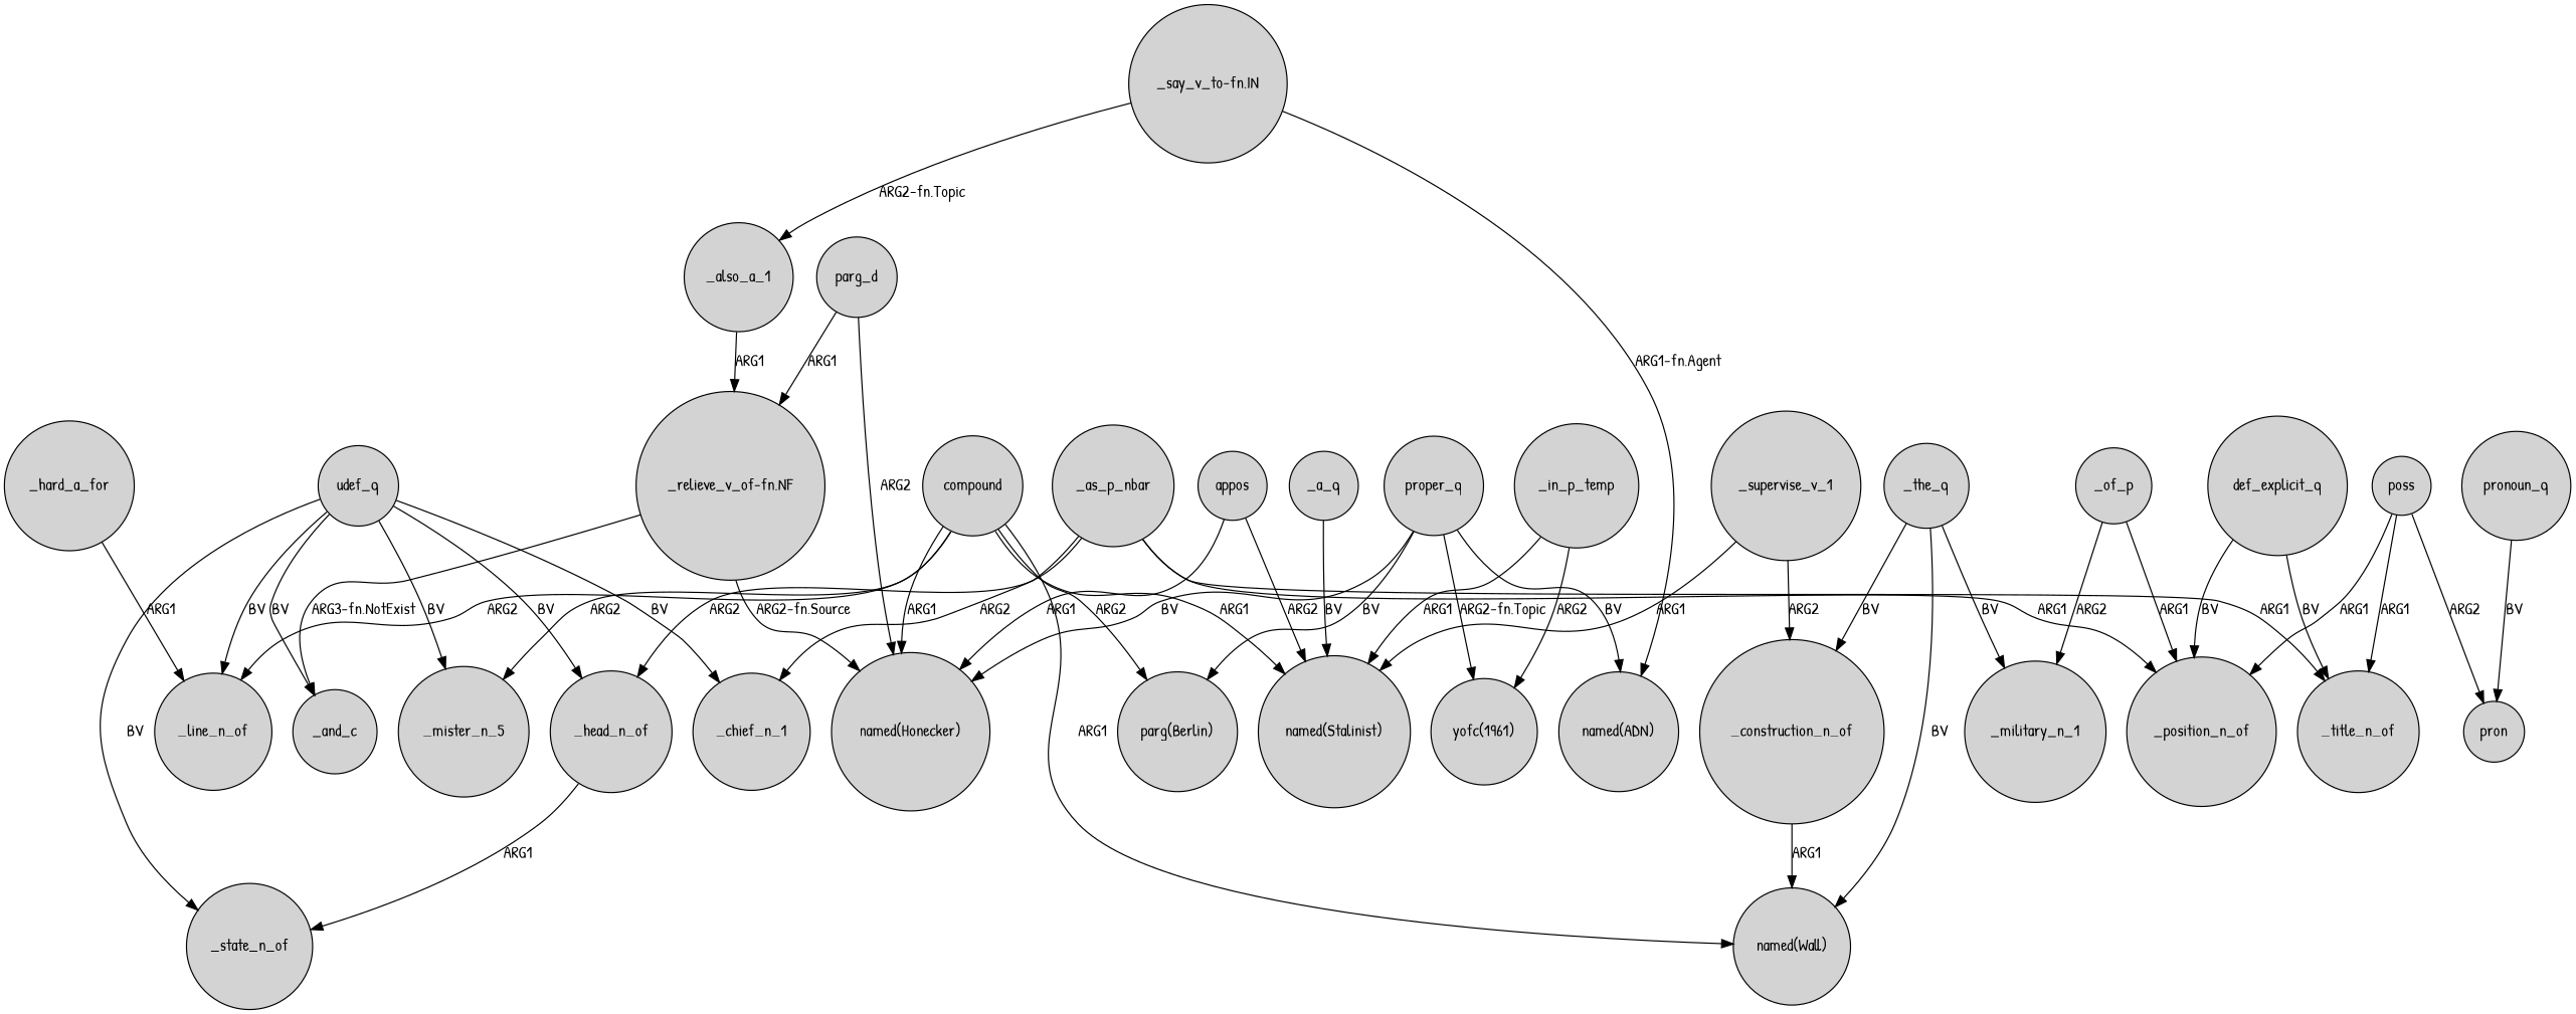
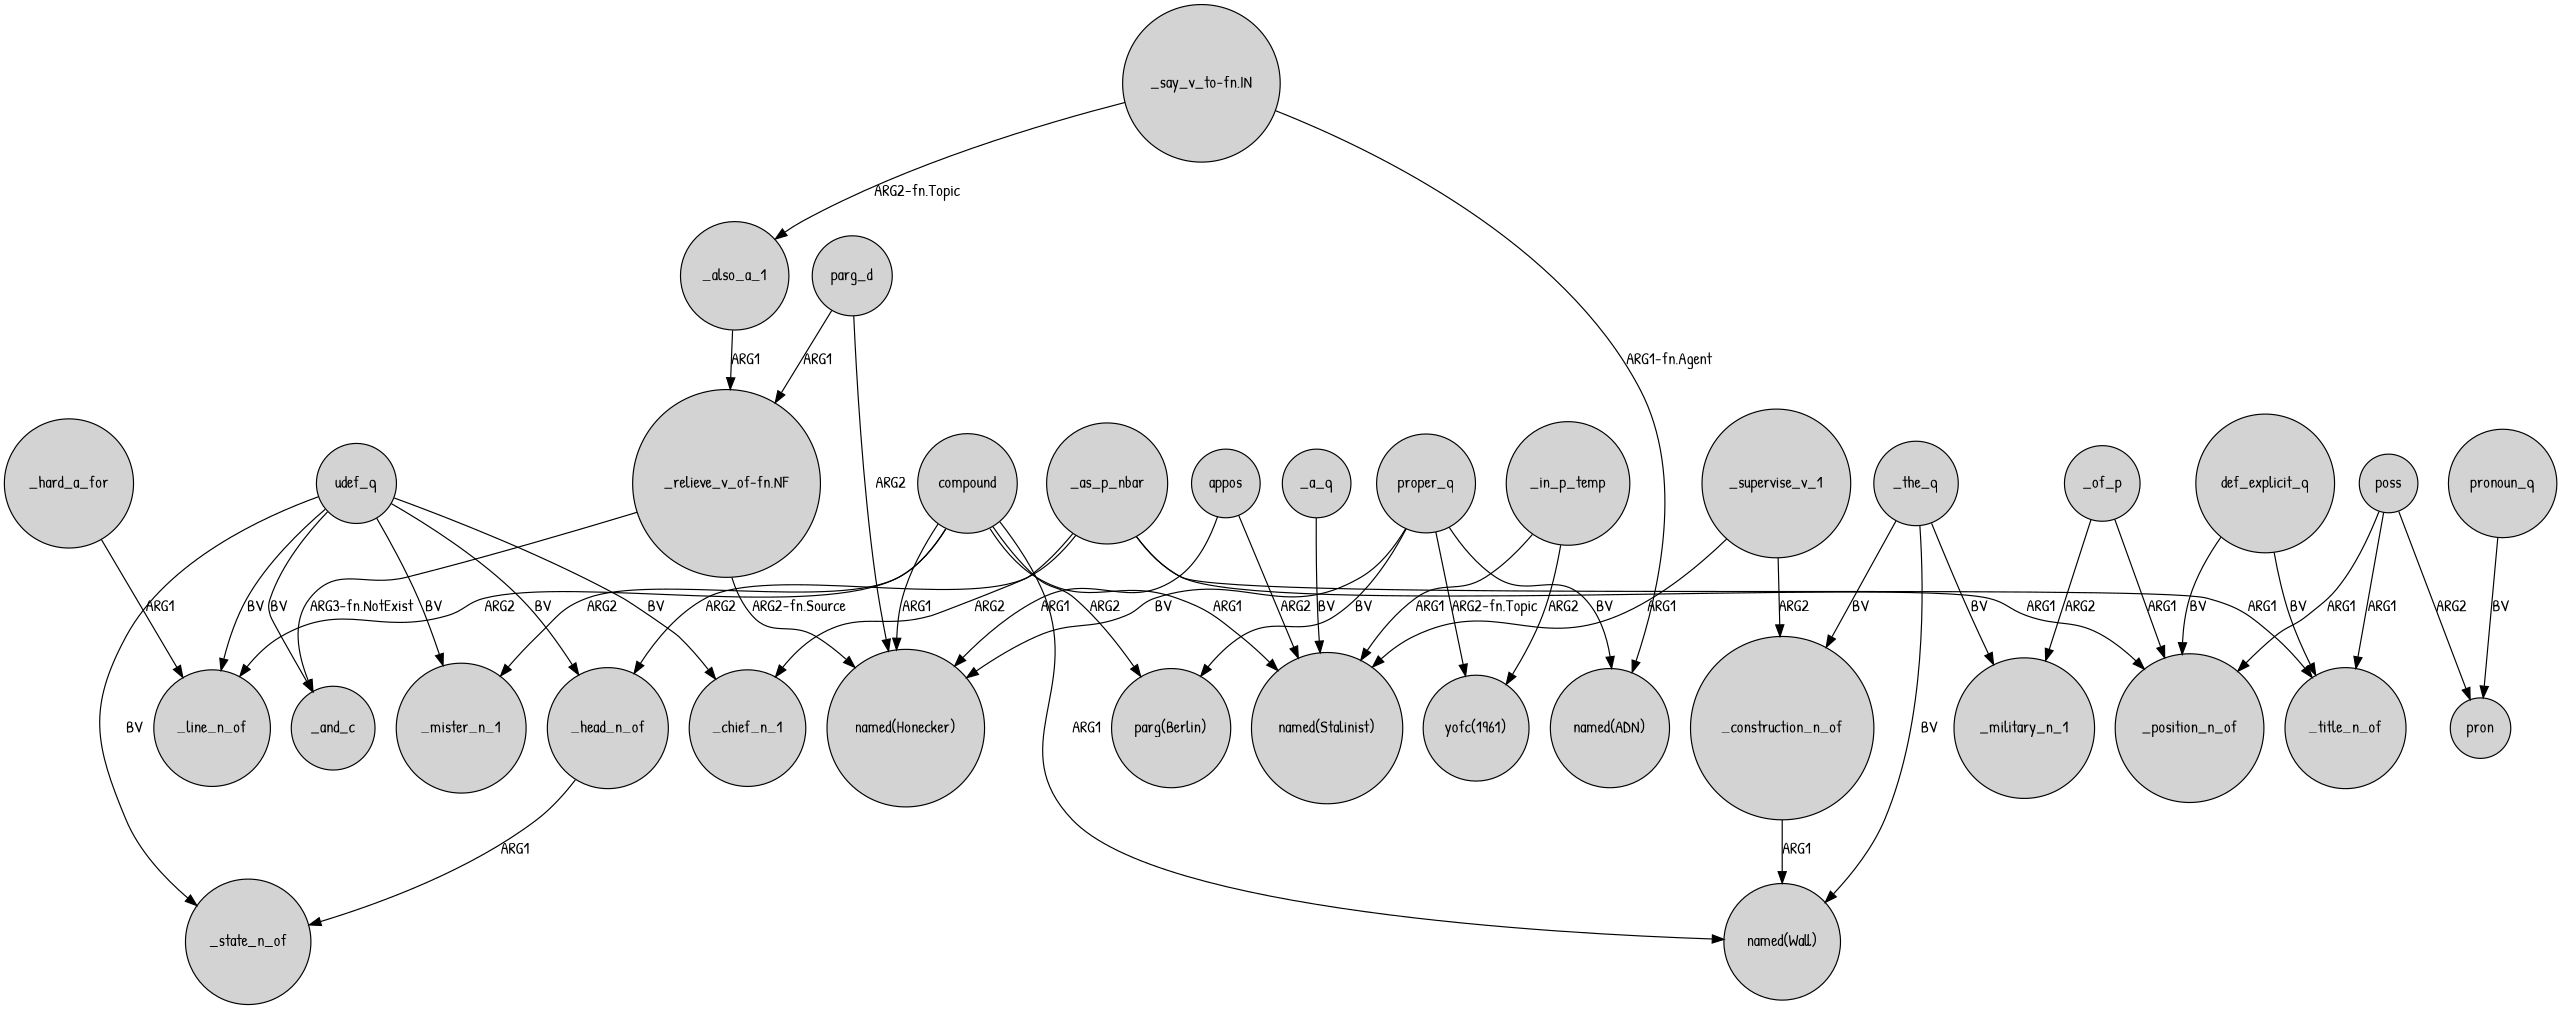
  digraph {
    fontname="Patrick Hand"
    node [fontname="Patrick Hand" shape=circle style=filled]
    edge [fontname="Patrick Hand"]
    compound
    _line_n_of
    "named(Honecker)"
    "named(Wall)"
-   _mister_n_1 [label=_mister_n_5]
+   _mister_n_1
    n6 [label="parg(Berlin)"]
    "named(Stalinist)"
    "_say_v_to-fn.IN"
    _also_a_1
    "named(ADN)"
    "_relieve_v_of-fn.NF"
    _and_c
    appos
    _the_q
    _construction_n_of
    _military_n_1
    poss
    pron
    _position_n_of
    _title_n_of
    parg_d
    proper_q
    "yofc(1961)"
    _as_p_nbar
    _head_n_of
    _chief_n_1
    _state_n_of
    udef_q
    def_explicit_q
    _in_p_temp
    _supervise_v_1
    _a_q
    _hard_a_for
    pronoun_q
    _of_p
    compound -> _line_n_of [label=ARG2]
    compound -> "named(Honecker)" [label=ARG1]
    compound -> "named(Wall)" [label=ARG1]
    compound -> _mister_n_1 [label=ARG2]
    compound -> n6 [label=ARG2]
    compound -> "named(Stalinist)" [label=ARG1]
    "_say_v_to-fn.IN" -> _also_a_1 [label="ARG2-fn.Topic"]
    "_say_v_to-fn.IN" -> "named(ADN)" [label="ARG1-fn.Agent"]
    _also_a_1 -> "_relieve_v_of-fn.NF" [label=ARG1]
    "_relieve_v_of-fn.NF" -> "named(Honecker)" [label="ARG2-fn.Source"]
    "_relieve_v_of-fn.NF" -> _and_c [label="ARG3-fn.NotExist"]
    appos -> "named(Honecker)" [label=ARG1]
    appos -> "named(Stalinist)" [label=ARG2]
    _the_q -> "named(Wall)" [label=BV]
    _the_q -> _construction_n_of [label=BV]
    _the_q -> _military_n_1 [label=BV]
    _construction_n_of -> "named(Wall)" [label=ARG1]
    poss -> pron [label=ARG2]
    poss -> _position_n_of [label=ARG1]
    poss -> _title_n_of [label=ARG1]
    parg_d -> "named(Honecker)" [label=ARG2]
    parg_d -> "_relieve_v_of-fn.NF" [label=ARG1]
    proper_q -> "named(Honecker)" [label=BV]
    proper_q -> n6 [label=BV]
    proper_q -> "named(ADN)" [label=BV]
    proper_q -> "yofc(1961)" [label="ARG2-fn.Topic"]
    _as_p_nbar -> _position_n_of [label=ARG1]
    _as_p_nbar -> _title_n_of [label=ARG1]
    _as_p_nbar -> _head_n_of [label=ARG2]
    _as_p_nbar -> _chief_n_1 [label=ARG2]
    _head_n_of -> _state_n_of [label=ARG1]
    udef_q -> _line_n_of [label=BV]
    udef_q -> _mister_n_1 [label=BV]
    udef_q -> _and_c [label=BV]
    udef_q -> _head_n_of [label=BV]
    udef_q -> _chief_n_1 [label=BV]
    udef_q -> _state_n_of [label=BV]
    def_explicit_q -> _position_n_of [label=BV]
    def_explicit_q -> _title_n_of [label=BV]
    _in_p_temp -> "named(Stalinist)" [label=ARG1]
    _in_p_temp -> "yofc(1961)" [label=ARG2]
    _supervise_v_1 -> "named(Stalinist)" [label=ARG1]
    _supervise_v_1 -> _construction_n_of [label=ARG2]
    _a_q -> "named(Stalinist)" [label=BV]
    _hard_a_for -> _line_n_of [label=ARG1]
    pronoun_q -> pron [label=BV]
    _of_p -> _military_n_1 [label=ARG2]
    _of_p -> _position_n_of [label=ARG1]
  }
